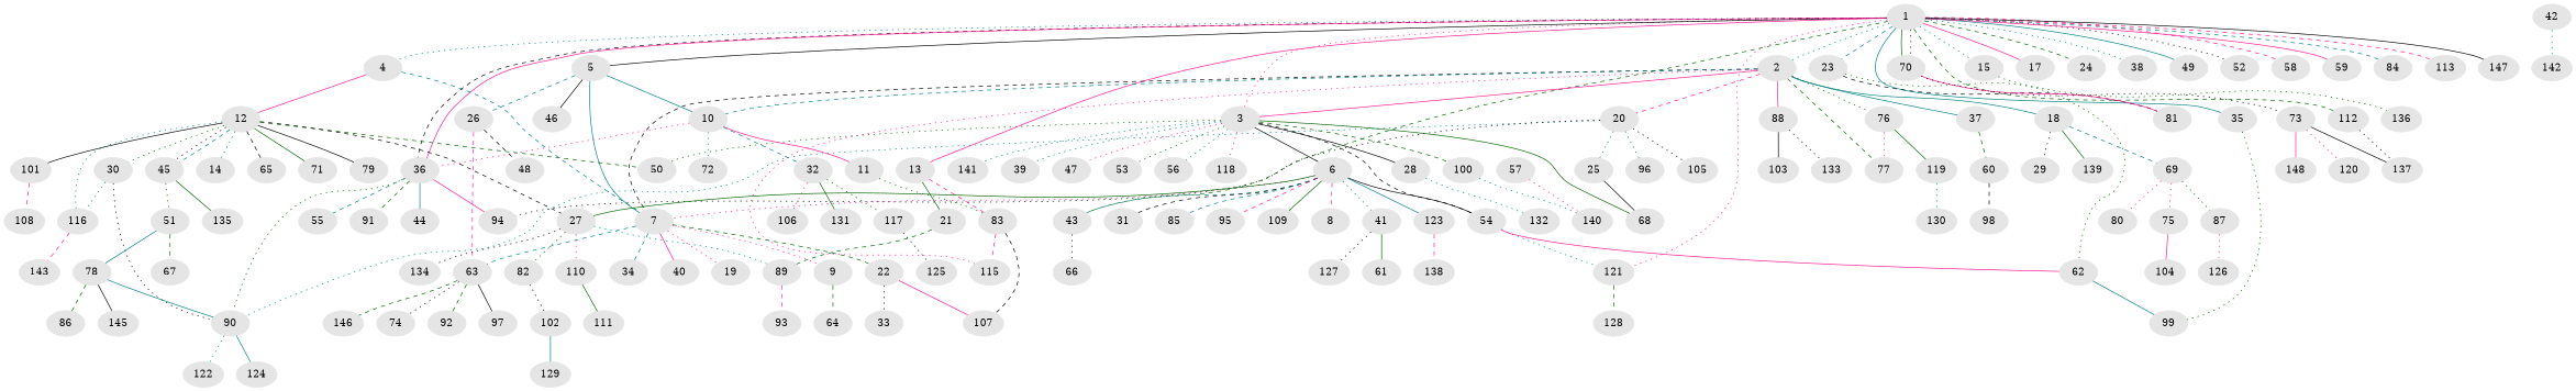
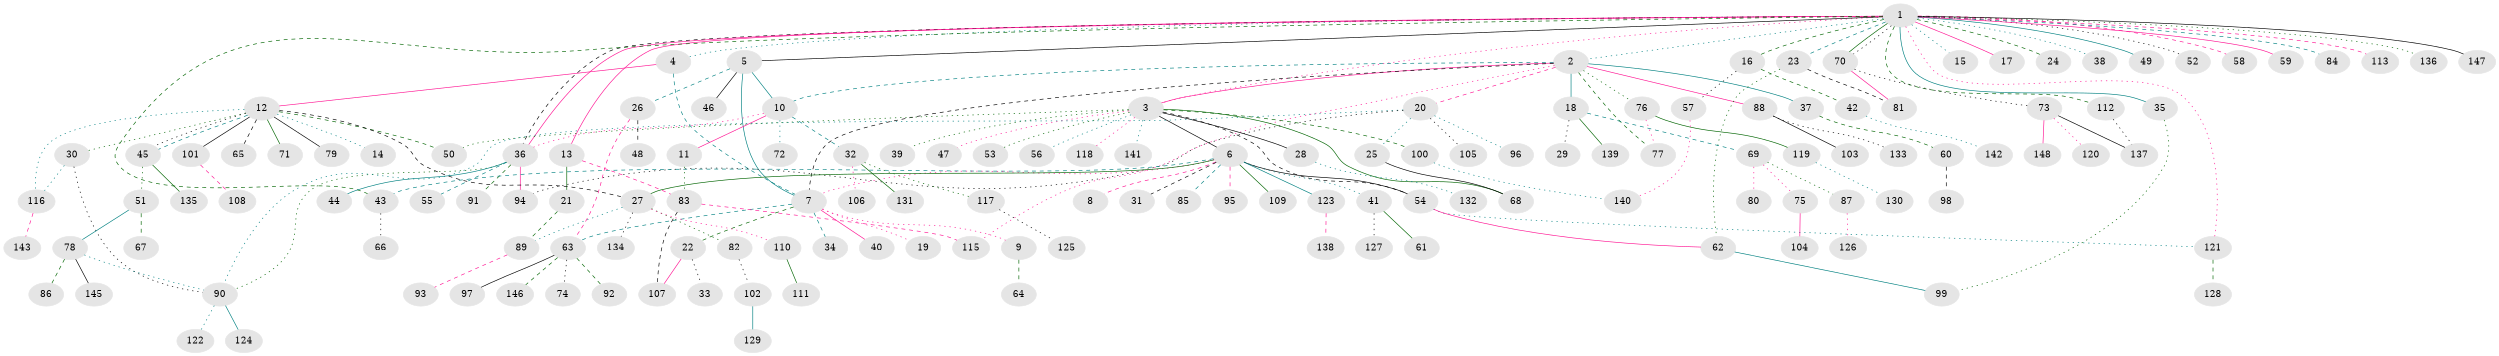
  graph {
    node [color=gray90 style=filled]
    edge [color=teal style=dotted]
    1
    2
    3
    4
    5
    13
    15
+   16
    17
    23
    24
    35
    36
    38
    43
    49
    52
    58
    59
    70
    84
    112
    113
    121
    136
    147
    7
    10
    18
    20
    37
    76
    77
    88
    115
    6
    28
    39
    47
    50
    53
    54
    56
    68
    100
    118
    141
    12
    26
    46
    83
    21
    42
    57
    62
    81
    99
    90
    94
    44
    55
    91
    66
    73
    137
    128
    9
    19
    22
    34
    40
    63
    11
    32
    72
    29
    69
    139
    25
    96
    105
    60
    119
    103
    133
    8
    27
    31
    41
    85
    95
    109
    123
    132
    140
    14
    30
    45
    65
    71
    79
    101
    116
    48
    89
    82
    110
    134
    61
    127
    138
    64
    33
    107
    74
    92
    97
    146
    106
    117
    131
    51
    135
    108
    143
    142
    75
    80
    87
    122
    124
    93
    102
    111
    125
    98
    67
    78
    86
    145
    104
    126
    120
    148
    130
    129
    1 -- 2
    1 -- 3 [color=deeppink]
    1 -- 4
    1 -- 5 [color=black style=solid]
    1 -- 13 [color=deeppink style=solid]
    1 -- 15
+   1 -- 16 [color=darkgreen style=dashed]
    1 -- 17 [color=deeppink style=solid]
    1 -- 23 [style=dashed]
    1 -- 24 [color=darkgreen style=dashed]
    1 -- 35 [style=solid]
    1 -- 36 [color=black style=dashed]
    1 -- 36 [color=deeppink style=solid]
    1 -- 38
    1 -- 43 [color=darkgreen style=dashed]
    1 -- 49 [style=solid]
    1 -- 52 [color=black]
    1 -- 58 [color=deeppink style=dashed]
    1 -- 59 [color=deeppink style=solid]
    1 -- 70 [color=darkgreen style=solid]
    1 -- 70 [color=black]
    1 -- 84 [style=dashed]
    1 -- 112 [color=darkgreen style=dashed]
    1 -- 113 [color=deeppink style=dashed]
    1 -- 121 [color=deeppink]
-   15 -- 136 [color=darkgreen]
+   1 -- 136 [color=darkgreen]
    1 -- 147 [color=black style=solid]
    2 -- 3 [color=deeppink style=solid]
    2 -- 7 [color=black style=dashed]
    2 -- 10 [style=dashed]
    2 -- 18 [style=solid]
    2 -- 20 [color=deeppink style=dashed]
    2 -- 37 [style=solid]
    2 -- 76 [color=darkgreen]
    2 -- 77 [color=darkgreen style=dashed]
    2 -- 88 [color=deeppink style=solid]
    2 -- 115 [color=deeppink]
    3 -- 6 [color=black style=solid]
    3 -- 28 [color=black style=solid]
-   3 -- 39
+   3 -- 39 [color=darkgreen]
    3 -- 47 [color=deeppink]
    3 -- 50 [color=darkgreen]
    3 -- 53 [color=darkgreen]
    3 -- 54 [color=black style=dashed]
    3 -- 56
    3 -- 68 [color=darkgreen style=solid]
    3 -- 100 [color=darkgreen style=dashed]
    3 -- 118 [color=deeppink]
    3 -- 141
    4 -- 7 [style=dashed]
    4 -- 12 [color=deeppink style=solid]
    5 -- 7 [style=solid]
    5 -- 10 [style=solid]
    5 -- 26 [style=dashed]
    5 -- 46 [color=black style=solid]
    13 -- 83 [color=deeppink style=dashed]
    13 -- 21 [color=darkgreen style=solid]
+   16 -- 42 [color=darkgreen style=dashed]
+   16 -- 57 [color=black]
    23 -- 62 [color=darkgreen]
    23 -- 81 [color=black style=dashed]
    35 -- 99 [color=darkgreen]
    36 -- 90 [color=darkgreen]
    36 -- 94 [color=deeppink style=solid]
    36 -- 44 [style=solid]
    36 -- 55 [style=dashed]
    36 -- 91 [color=darkgreen style=dashed]
    43 -- 66 [color=black]
    70 -- 81 [color=deeppink style=solid]
    70 -- 73 [color=black]
    112 -- 137 [color=black]
    121 -- 128 [color=darkgreen style=dashed]
    7 -- 9 [color=deeppink]
    7 -- 19 [color=deeppink]
    7 -- 22 [color=darkgreen style=dashed]
    7 -- 34 [style=dashed]
    7 -- 40 [color=deeppink style=solid]
    7 -- 63 [style=dashed]
    10 -- 36 [color=deeppink]
    10 -- 11 [color=deeppink style=solid]
    10 -- 32 [style=dashed]
    10 -- 72
    18 -- 29 [color=black]
    18 -- 69 [style=dashed]
    18 -- 139 [color=darkgreen style=solid]
    20 -- 90
    20 -- 94 [color=black]
    20 -- 25
    20 -- 96
    20 -- 105 [color=black]
    37 -- 60 [color=darkgreen style=dashed]
    76 -- 77 [color=deeppink]
    76 -- 119 [color=darkgreen style=solid]
    88 -- 103 [color=black style=solid]
    88 -- 133 [color=black]
    6 -- 43 [style=dashed]
    6 -- 7 [color=deeppink]
    6 -- 54 [color=black style=solid]
    6 -- 8 [color=deeppink style=dashed]
    6 -- 27 [color=darkgreen style=solid]
    6 -- 31 [color=black style=dashed]
    6 -- 41
    6 -- 85 [style=dashed]
    6 -- 95 [color=deeppink style=dashed]
    6 -- 109 [color=darkgreen style=solid]
    6 -- 123 [style=solid]
    28 -- 132
    54 -- 121
    54 -- 62 [color=deeppink style=solid]
    100 -- 140
    12 -- 50 [color=darkgreen style=dashed]
    12 -- 27 [color=black style=dashed]
    12 -- 14
    12 -- 30 [color=darkgreen]
    12 -- 45 [color=black]
    12 -- 45 [style=dashed]
    12 -- 65 [color=black style=dashed]
    12 -- 71 [color=darkgreen style=solid]
    12 -- 79 [color=black style=solid]
    12 -- 101 [color=black style=solid]
    12 -- 116
    26 -- 63 [color=deeppink style=dashed]
    26 -- 48 [color=black style=dashed]
    83 -- 115 [color=deeppink style=dashed]
    83 -- 107 [color=black style=dashed]
    21 -- 89 [color=darkgreen style=dashed]
    42 -- 142
    57 -- 140 [color=deeppink]
    62 -- 99 [style=solid]
    90 -- 122
    90 -- 124 [style=solid]
    73 -- 137 [color=black style=solid]
    73 -- 120 [color=deeppink]
    73 -- 148 [color=deeppink style=solid]
    9 -- 64 [color=darkgreen style=dashed]
    22 -- 33 [color=black]
    22 -- 107 [color=deeppink style=solid]
    63 -- 74 [color=black]
    63 -- 92 [color=darkgreen style=dashed]
    63 -- 97 [color=black style=solid]
    63 -- 146 [color=darkgreen style=dashed]
    11 -- 83 [color=darkgreen]
    32 -- 106 [color=deeppink]
    32 -- 117 [color=darkgreen]
    32 -- 131 [color=darkgreen style=solid]
    69 -- 75 [color=deeppink]
    69 -- 80 [color=deeppink]
    69 -- 87 [color=darkgreen]
    25 -- 68 [color=black style=solid]
    60 -- 98 [color=black style=dashed]
    119 -- 130
    27 -- 89
    27 -- 82 [color=darkgreen]
    27 -- 110 [color=deeppink]
    27 -- 134 [color=black]
    41 -- 61 [color=darkgreen style=solid]
    41 -- 127 [color=black]
    123 -- 138 [color=deeppink style=dashed]
    30 -- 90 [color=black]
    30 -- 116
    45 -- 51 [color=darkgreen]
    45 -- 135 [color=darkgreen style=solid]
    101 -- 108 [color=deeppink style=dashed]
    116 -- 143 [color=deeppink style=dashed]
    89 -- 93 [color=deeppink style=dashed]
    82 -- 102 [color=black]
    110 -- 111 [color=darkgreen style=solid]
    117 -- 125 [color=black]
    51 -- 67 [color=darkgreen style=dashed]
    51 -- 78 [style=solid]
    75 -- 104 [color=deeppink style=solid]
    87 -- 126 [color=deeppink]
    102 -- 129 [style=solid]
-   78 -- 90 [style=solid]
+   78 -- 90
    78 -- 86 [color=darkgreen style=dashed]
    78 -- 145 [color=black style=solid]
  }
